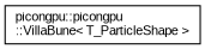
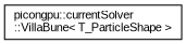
  digraph {
    rankdir=LR
    fontname="Liberation Sans"
-   n1 [color=black fillcolor=white fontname="Liberation Sans" fontsize=10 height=0.2 label="picongpu::picongpu\l::VillaBune\< T_ParticleShape \>" shape=record style=filled width=0.4]
+   n1 [color=black fillcolor=white fontname="Liberation Sans" fontsize=10 height=0.2 label="picongpu::currentSolver\l::VillaBune\< T_ParticleShape \>" shape=record style=filled width=0.4]
  }
